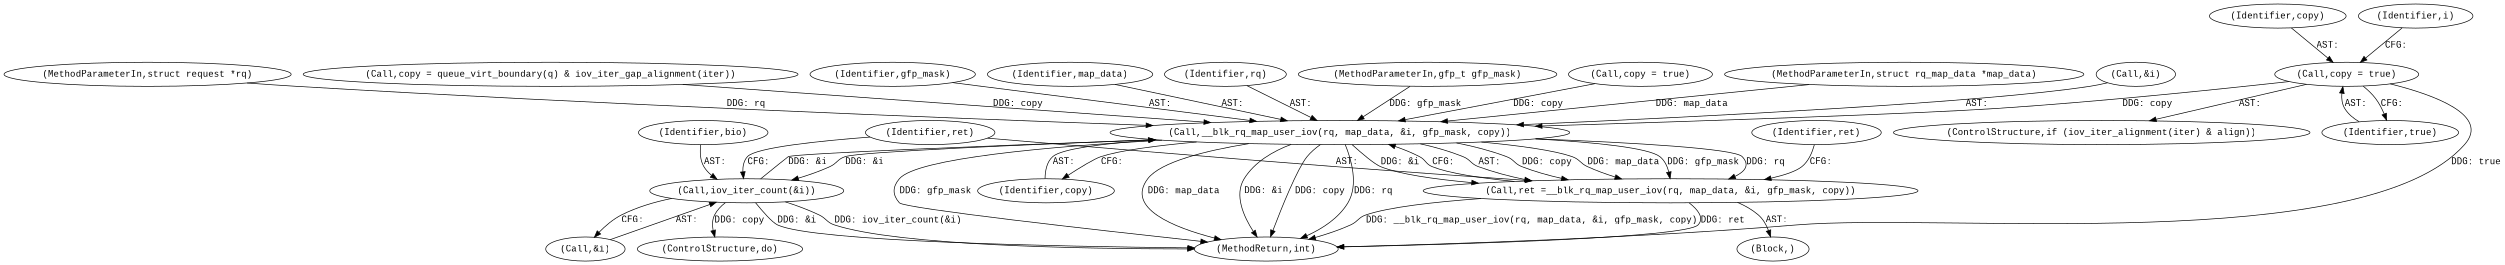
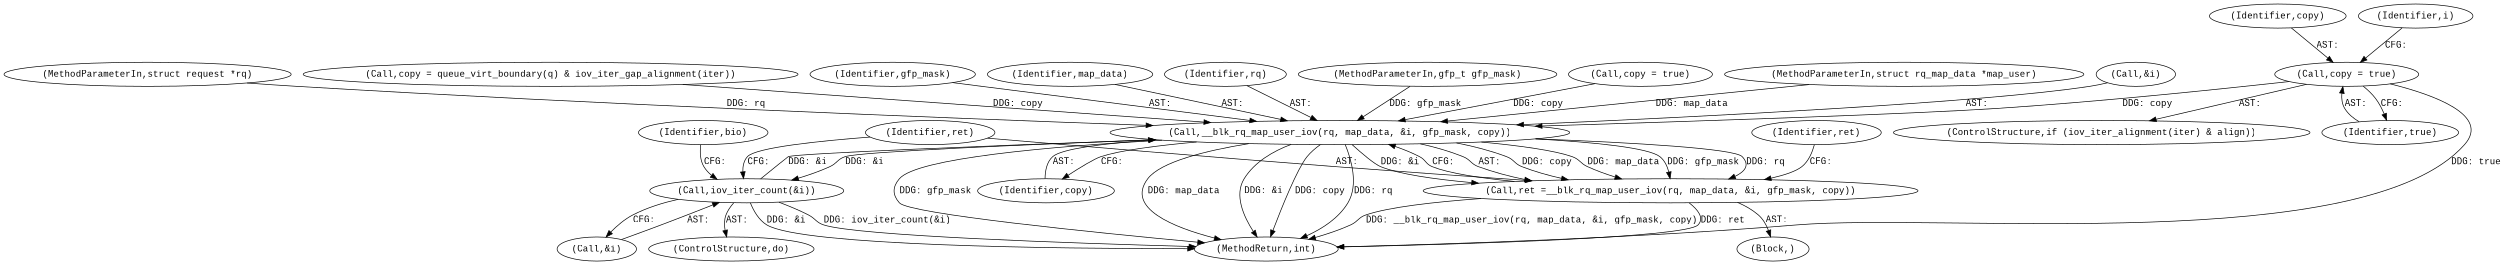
  digraph {
    fontname="Liberation Mono"
    node [fontname="Liberation Mono"]
    edge [fontname="Liberation Mono"]
    n1 [label="(Call,copy = true)"]
    n2 [label="(Call,__blk_rq_map_user_iov(rq, map_data, &i, gfp_mask, copy))"]
    n3 [label="(MethodReturn,int)"]
    n4 [label="(Identifier,true)"]
    n5 [label="(ControlStructure,if (iov_iter_alignment(iter) & align))"]
    n6 [label="(Call,ret =__blk_rq_map_user_iov(rq, map_data, &i, gfp_mask, copy))"]
    n7 [label="(Call,iov_iter_count(&i))"]
    n8 [label="(Identifier,copy)"]
    n9 [label="(Block,)"]
    n10 [label="(ControlStructure,do)"]
    n11 [label="(Call,&i)"]
    n12 [label="(Call,copy = queue_virt_boundary(q) & iov_iter_gap_alignment(iter))"]
    n13 [label="(Identifier,ret)"]
    n14 [label="(Identifier,gfp_mask)"]
    n15 [label="(Identifier,map_data)"]
    n16 [label="(Identifier,copy)"]
    n17 [label="(Identifier,rq)"]
    n18 [label="(MethodParameterIn,gfp_t gfp_mask)"]
    n19 [label="(Call,copy = true)"]
-   n20 [label="(MethodParameterIn,struct rq_map_data *map_data)"]
+   n20 [label="(MethodParameterIn,struct rq_map_data *map_user)"]
    n21 [label="(Call,&i)"]
    n22 [label="(Identifier,i)"]
    n23 [label="(MethodParameterIn,struct request *rq)"]
    n24 [label="(Identifier,bio)"]
    n25 [label="(Identifier,ret)"]
    n1 -> n2 [label="DDG: copy"]
    n1 -> n3 [label="DDG: true"]
    n1 -> n4 [label="CFG: "]
    n1 -> n5 [label="AST: "]
    n2 -> n3 [label="DDG: gfp_mask"]
    n2 -> n3 [label="DDG: map_data"]
    n2 -> n3 [label="DDG: &i"]
    n2 -> n3 [label="DDG: copy"]
    n2 -> n3 [label="DDG: rq"]
    n2 -> n6 [label="AST: "]
    n2 -> n6 [label="DDG: copy"]
    n2 -> n6 [label="DDG: map_data"]
    n2 -> n6 [label="DDG: gfp_mask"]
    n2 -> n6 [label="DDG: rq"]
    n2 -> n6 [label="DDG: &i"]
    n2 -> n7 [label="DDG: &i"]
    n2 -> n8 [label="CFG: "]
    n4 -> n1 [label="AST: "]
    n6 -> n2 [label="CFG: "]
    n6 -> n3 [label="DDG: __blk_rq_map_user_iov(rq, map_data, &i, gfp_mask, copy)"]
    n6 -> n3 [label="DDG: ret"]
    n6 -> n9 [label="AST: "]
    n7 -> n2 [label="DDG: &i"]
    n7 -> n3 [label="DDG: iov_iter_count(&i)"]
    n7 -> n3 [label="DDG: &i"]
-   n7 -> n10 [label="DDG: copy"]
+   n7 -> n10 [label="AST: "]
    n7 -> n11 [label="CFG: "]
    n8 -> n2 [label="AST: "]
    n11 -> n7 [label="AST: "]
    n12 -> n2 [label="DDG: copy"]
    n13 -> n6 [label="AST: "]
    n13 -> n7 [label="CFG: "]
    n14 -> n2 [label="AST: "]
    n15 -> n2 [label="AST: "]
    n16 -> n1 [label="AST: "]
    n17 -> n2 [label="AST: "]
    n18 -> n2 [label="DDG: gfp_mask"]
    n19 -> n2 [label="DDG: copy"]
    n20 -> n2 [label="DDG: map_data"]
    n21 -> n2 [label="AST: "]
    n22 -> n1 [label="CFG: "]
    n23 -> n2 [label="DDG: rq"]
-   n24 -> n7 [label="AST: "]
+   n24 -> n7 [label="CFG: "]
    n25 -> n6 [label="CFG: "]
  }
